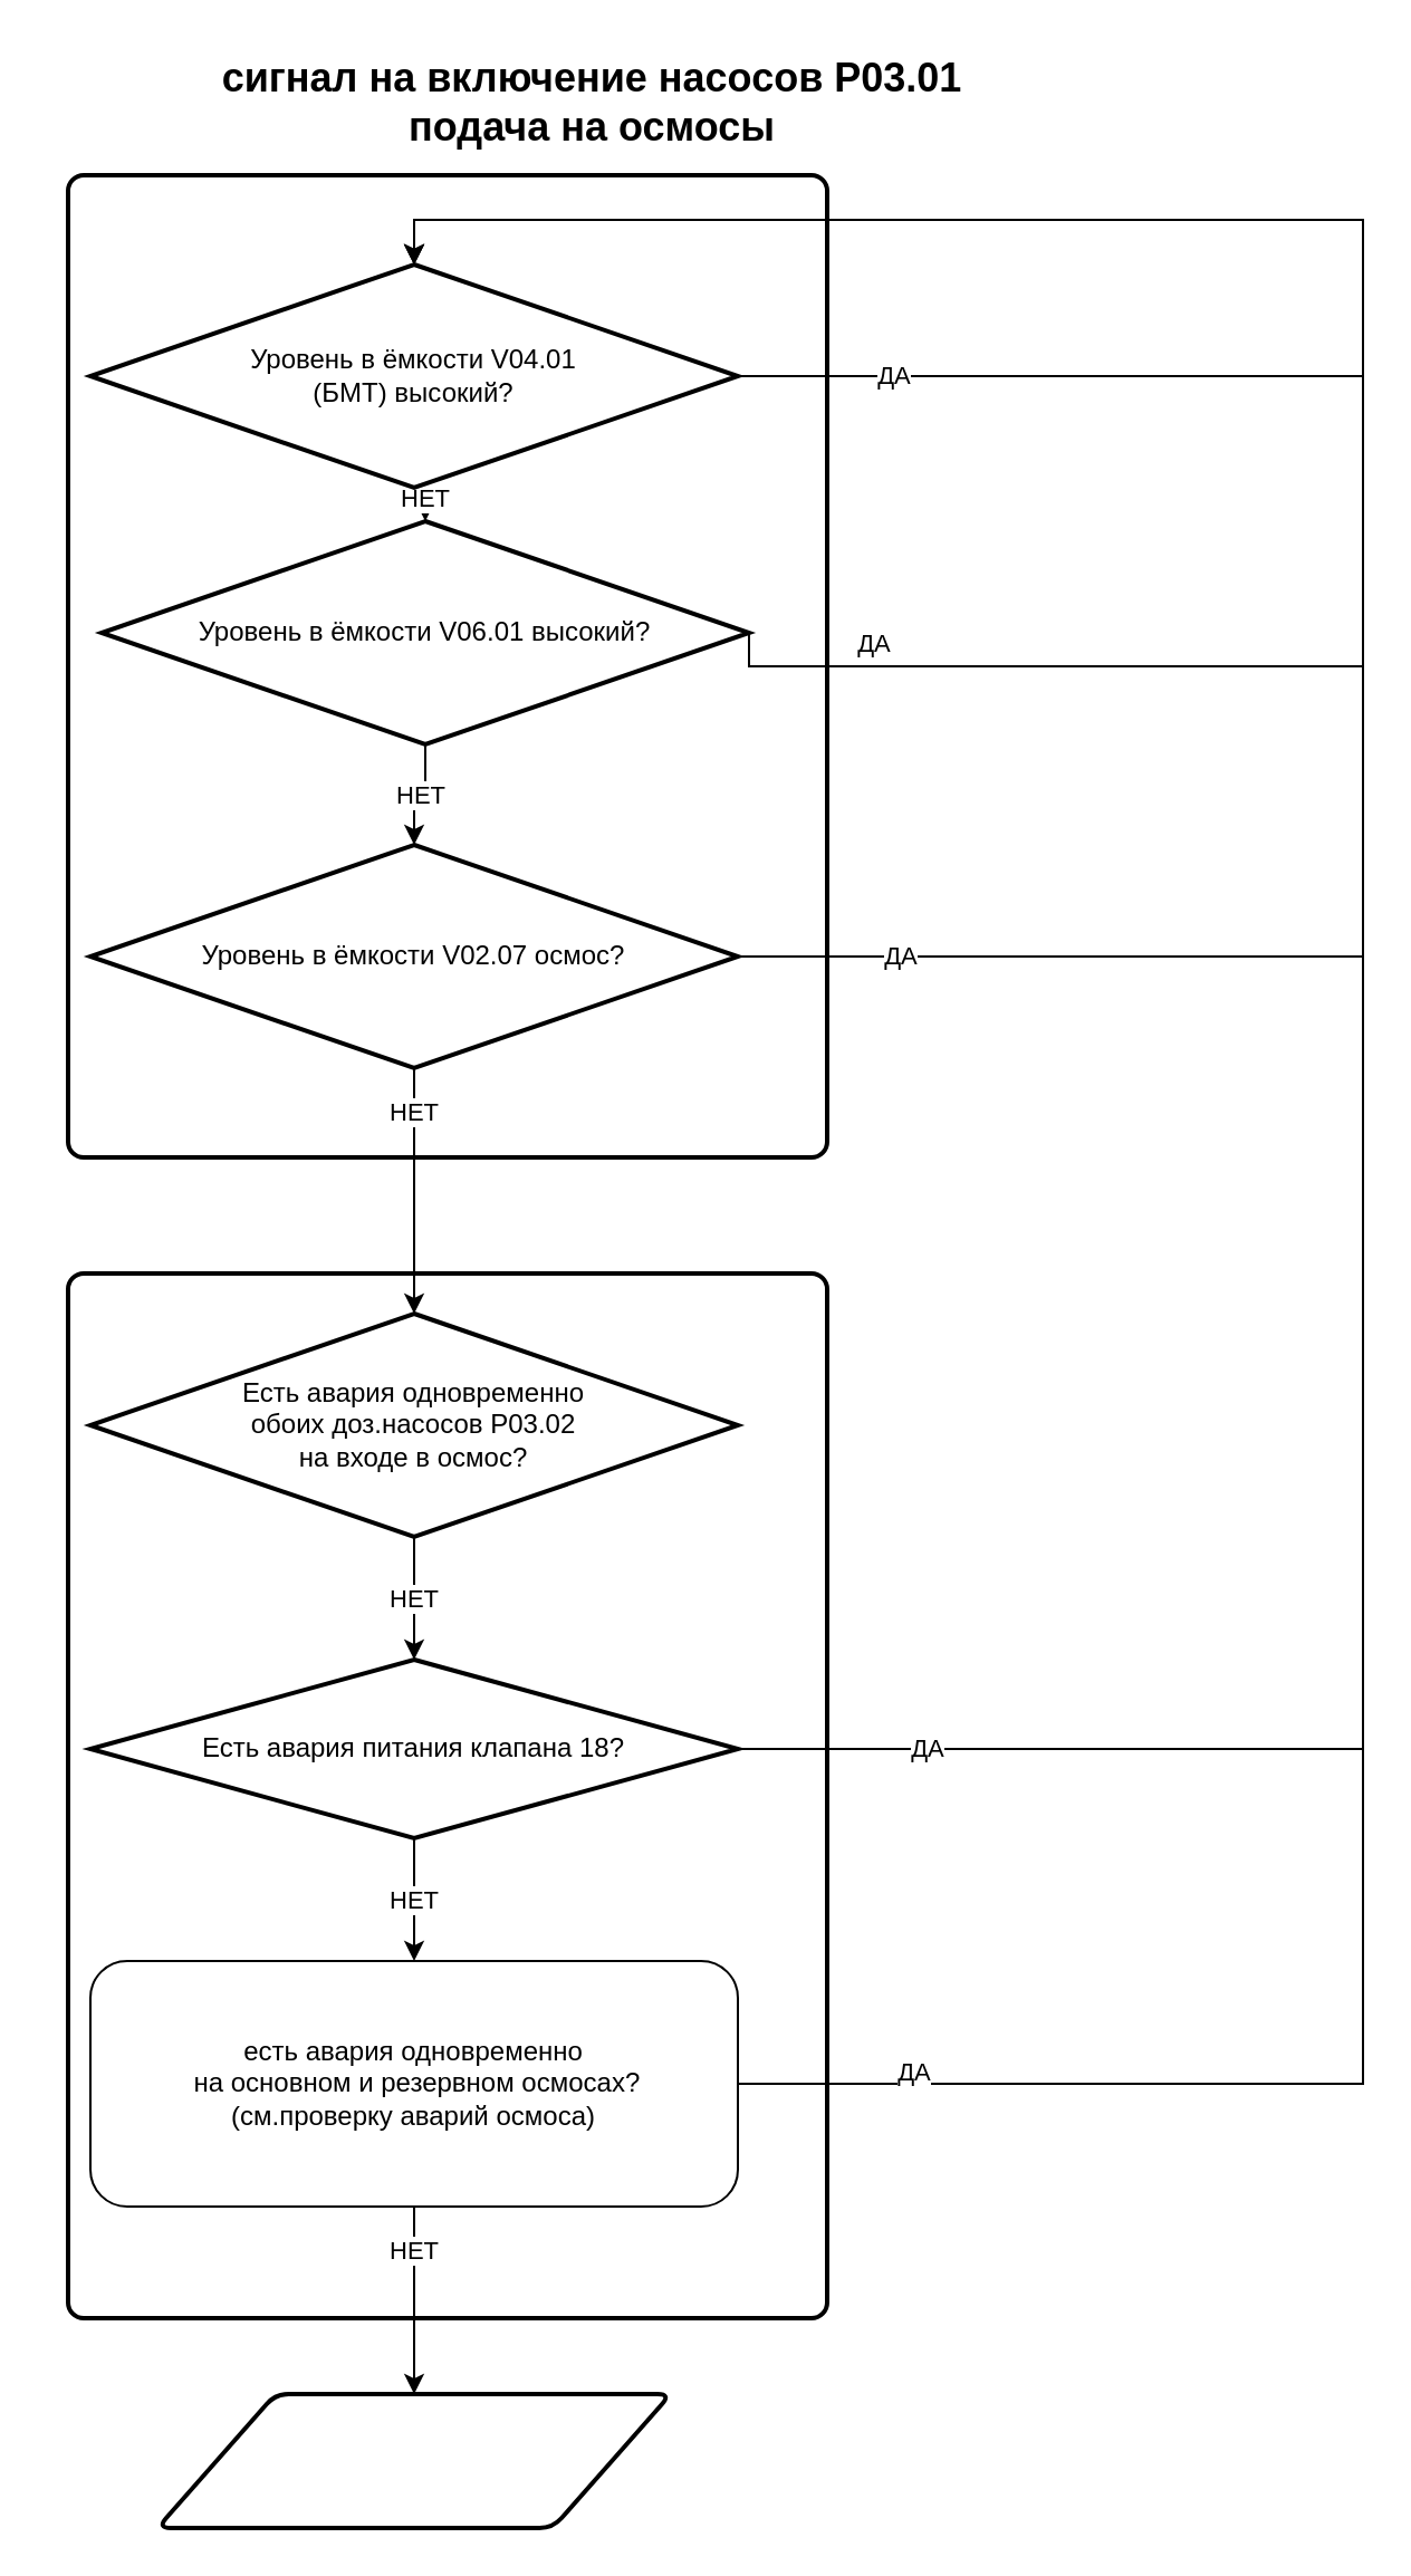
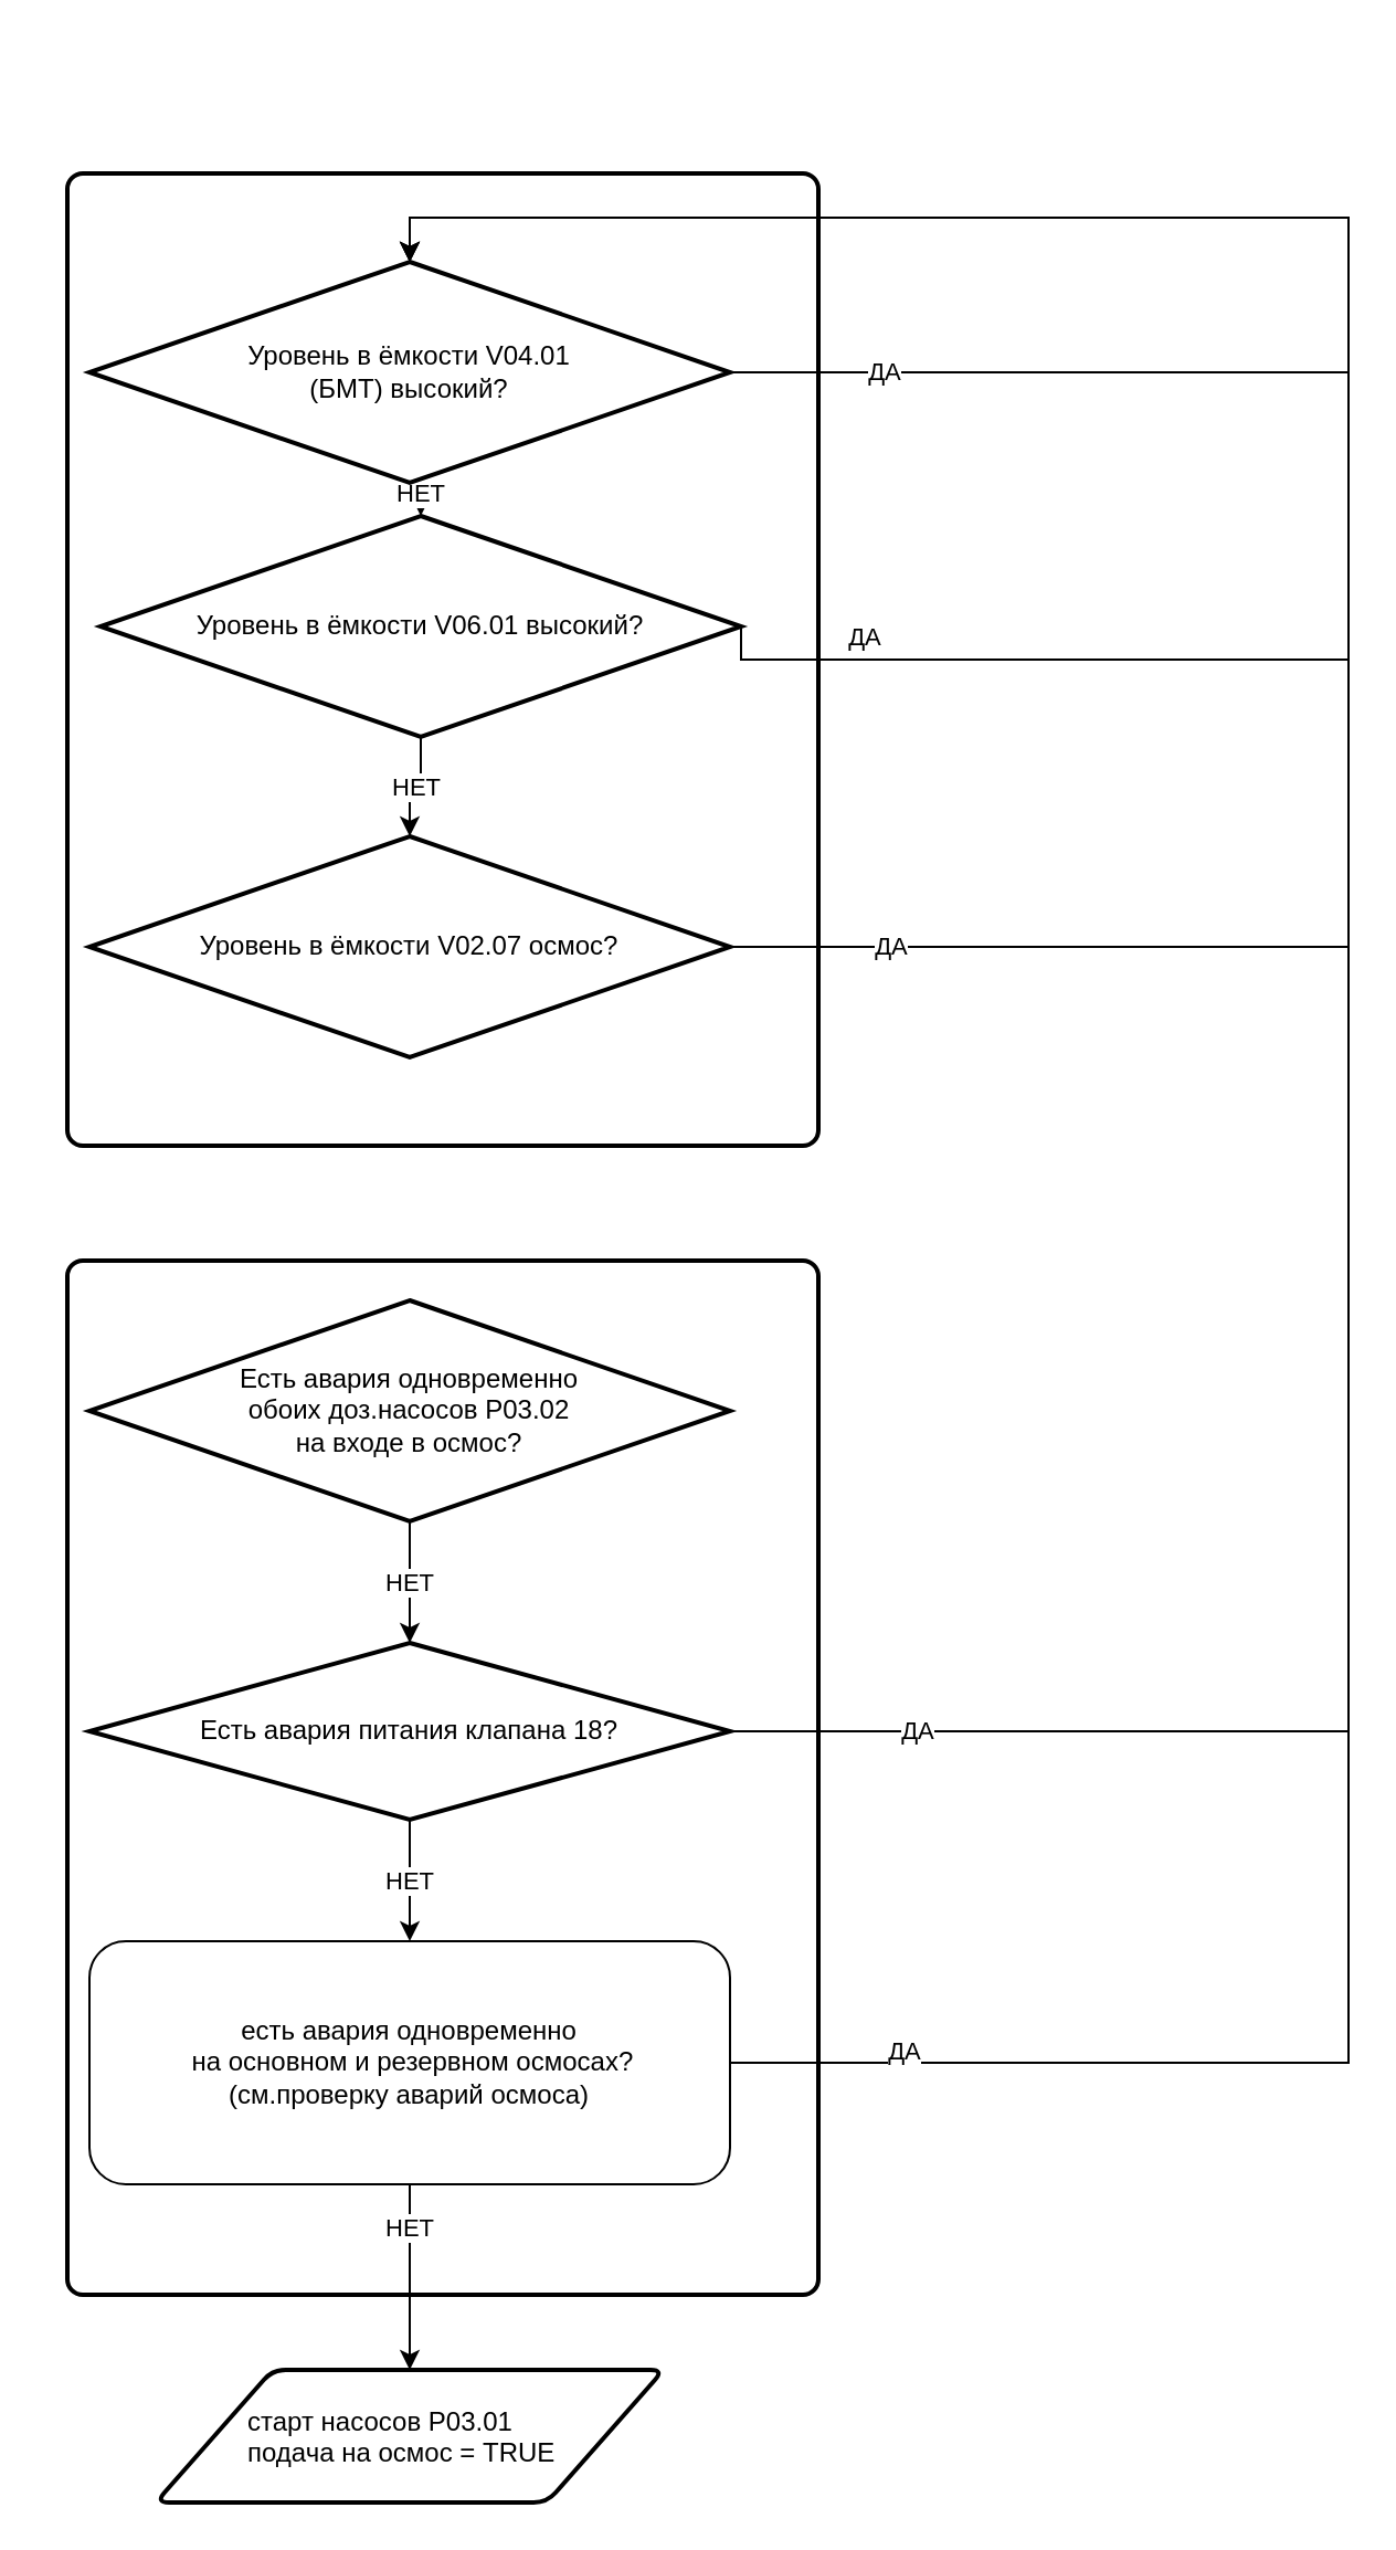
  <mxCell id="0" />
  <mxCell id="1" parent="0" />
  <mxCell id="2" value="" style="rounded=1;whiteSpace=wrap;html=1;absoluteArcSize=1;arcSize=14;strokeWidth=2;" parent="1" vertex="1"><mxGeometry x="30" y="570" width="340" height="468" as="geometry" /></mxCell>
  <mxCell id="3" value="" style="rounded=1;whiteSpace=wrap;html=1;absoluteArcSize=1;arcSize=14;strokeWidth=2;" parent="1" vertex="1"><mxGeometry x="30" y="78" width="340" height="440" as="geometry" /></mxCell>
  <mxCell id="4" value="ДА" style="edgeStyle=orthogonalEdgeStyle;rounded=0;orthogonalLoop=1;jettySize=auto;html=1;exitX=1;exitY=0.5;exitDx=0;exitDy=0;exitPerimeter=0;entryX=0.5;entryY=0;entryDx=0;entryDy=0;entryPerimeter=0;" parent="1" source="6" edge="1"><mxGeometry x="-0.88" relative="1" as="geometry"><mxPoint x="330" y="793" as="sourcePoint" /><mxPoint x="185" y="128" as="targetPoint" /><Array as="points"><mxPoint x="610" y="783" /><mxPoint x="610" y="98" /><mxPoint x="185" y="98" /></Array><mxPoint as="offset" /></mxGeometry></mxCell>
  <mxCell id="5" value="НЕТ" style="edgeStyle=orthogonalEdgeStyle;rounded=0;orthogonalLoop=1;jettySize=auto;html=1;exitX=0.5;exitY=1;exitDx=0;exitDy=0;exitPerimeter=0;entryX=0.5;entryY=0;entryDx=0;entryDy=0;" parent="1" source="6" target="9" edge="1"><mxGeometry relative="1" as="geometry" /></mxCell>
  <mxCell id="6" value="Есть авария питания клапана 18?" style="strokeWidth=2;html=1;shape=mxgraph.flowchart.decision;whiteSpace=wrap;" parent="1" vertex="1"><mxGeometry x="40" y="743" width="290" height="80" as="geometry" /></mxCell>
  <mxCell id="7" value="НЕТ" style="edgeStyle=orthogonalEdgeStyle;rounded=0;orthogonalLoop=1;jettySize=auto;html=1;exitX=0.5;exitY=1;exitDx=0;exitDy=0;entryX=0.5;entryY=0;entryDx=0;entryDy=0;" parent="1" source="9" target="13" edge="1"><mxGeometry x="-0.524" relative="1" as="geometry"><mxPoint x="185" y="1089" as="targetPoint" /><mxPoint as="offset" /></mxGeometry></mxCell>
  <mxCell id="8" value="ДА" style="edgeStyle=orthogonalEdgeStyle;rounded=0;orthogonalLoop=1;jettySize=auto;html=1;exitX=1;exitY=0.5;exitDx=0;exitDy=0;entryX=0.5;entryY=0;entryDx=0;entryDy=0;entryPerimeter=0;" parent="1" source="9" target="22" edge="1"><mxGeometry x="-0.899" y="5" relative="1" as="geometry"><mxPoint x="610" y="183" as="targetPoint" /><Array as="points"><mxPoint x="610" y="933" /><mxPoint x="610" y="98" /><mxPoint x="185" y="98" /></Array><mxPoint as="offset" /></mxGeometry></mxCell>
  <mxCell id="9" value="есть авария одновременно&lt;br&gt;&amp;nbsp;на основном и резервном осмосах?&lt;br&gt;(см.проверку аварий осмоса)" style="whiteSpace=wrap;html=1;rounded=1;" parent="1" vertex="1"><mxGeometry x="40" y="878" width="290" height="110" as="geometry" /></mxCell>
  <mxCell id="10" value="НЕТ" style="edgeStyle=orthogonalEdgeStyle;rounded=0;orthogonalLoop=1;jettySize=auto;html=1;exitX=0.5;exitY=1;exitDx=0;exitDy=0;exitPerimeter=0;entryX=0.5;entryY=0;entryDx=0;entryDy=0;entryPerimeter=0;" parent="1" source="11" target="6" edge="1"><mxGeometry relative="1" as="geometry" /></mxCell>
  <mxCell id="11" value="Есть авария одновременно&lt;br&gt;обоих доз.насосов Р03.02&lt;br&gt;на входе в осмос?" style="strokeWidth=2;html=1;shape=mxgraph.flowchart.decision;whiteSpace=wrap;" parent="1" vertex="1"><mxGeometry x="40" y="588" width="290" height="100" as="geometry" /></mxCell>
  <mxCell id="12" value="" style="group" parent="1" vertex="1" connectable="0"><mxGeometry x="70" y="1072" width="230" height="60" as="geometry" /></mxCell>
  <mxCell id="13" value="" style="verticalLabelPosition=bottom;verticalAlign=top;html=1;strokeWidth=2;shape=parallelogram;perimeter=parallelogramPerimeter;whiteSpace=wrap;rounded=1;arcSize=12;size=0.23;" parent="12" vertex="1"><mxGeometry width="230" height="60" as="geometry" /></mxCell>
- <mxCell id="15" value="НЕТ" style="edgeStyle=orthogonalEdgeStyle;rounded=0;orthogonalLoop=1;jettySize=auto;html=1;exitX=0.5;exitY=1;exitDx=0;exitDy=0;exitPerimeter=0;entryX=0.5;entryY=0;entryDx=0;entryDy=0;entryPerimeter=0;" parent="1" source="17" target="11" edge="1"><mxGeometry x="-0.636" relative="1" as="geometry"><mxPoint as="offset" /></mxGeometry></mxCell>
+ <mxCell id="14" value="старт насосов Р03.01&lt;br&gt;подача на осмос = TRUE" style="text;html=1;" parent="12" vertex="1"><mxGeometry x="40" y="10" width="150" height="40" as="geometry" /></mxCell>
  <mxCell id="16" value="ДА" style="edgeStyle=orthogonalEdgeStyle;rounded=0;orthogonalLoop=1;jettySize=auto;html=1;exitX=1;exitY=0.5;exitDx=0;exitDy=0;exitPerimeter=0;entryX=0.5;entryY=0;entryDx=0;entryDy=0;entryPerimeter=0;" parent="1" source="17" target="22" edge="1"><mxGeometry x="-0.861" relative="1" as="geometry"><mxPoint x="610" y="133" as="targetPoint" /><Array as="points"><mxPoint x="610" y="428" /><mxPoint x="610" y="98" /><mxPoint x="185" y="98" /></Array><mxPoint as="offset" /></mxGeometry></mxCell>
  <mxCell id="17" value="Уровень в ёмкости V02.07 осмос?" style="strokeWidth=2;html=1;shape=mxgraph.flowchart.decision;whiteSpace=wrap;" parent="1" vertex="1"><mxGeometry x="40" y="378" width="290" height="100" as="geometry" /></mxCell>
  <mxCell id="18" value="ДА" style="edgeStyle=orthogonalEdgeStyle;rounded=0;orthogonalLoop=1;jettySize=auto;html=1;exitX=1;exitY=0.5;exitDx=0;exitDy=0;exitPerimeter=0;entryX=0.5;entryY=0;entryDx=0;entryDy=0;entryPerimeter=0;" parent="1" source="20" target="22" edge="1"><mxGeometry x="-0.849" y="10" relative="1" as="geometry"><Array as="points"><mxPoint x="610" y="298" /><mxPoint x="610" y="98" /><mxPoint x="185" y="98" /></Array><mxPoint as="offset" /></mxGeometry></mxCell>
  <mxCell id="19" value="НЕТ" style="edgeStyle=orthogonalEdgeStyle;rounded=0;orthogonalLoop=1;jettySize=auto;html=1;exitX=0.5;exitY=1;exitDx=0;exitDy=0;exitPerimeter=0;entryX=0.5;entryY=0;entryDx=0;entryDy=0;entryPerimeter=0;" parent="1" source="20" target="17" edge="1"><mxGeometry relative="1" as="geometry" /></mxCell>
  <mxCell id="20" value="Уровень в ёмкости V06.01 высокий?" style="strokeWidth=2;html=1;shape=mxgraph.flowchart.decision;whiteSpace=wrap;" parent="1" vertex="1"><mxGeometry x="45" y="233" width="290" height="100" as="geometry" /></mxCell>
  <mxCell id="21" value="НЕТ" style="edgeStyle=orthogonalEdgeStyle;rounded=0;orthogonalLoop=1;jettySize=auto;html=1;exitX=0.5;exitY=1;exitDx=0;exitDy=0;exitPerimeter=0;entryX=0.5;entryY=0;entryDx=0;entryDy=0;entryPerimeter=0;" parent="1" source="22" target="20" edge="1"><mxGeometry relative="1" as="geometry" /></mxCell>
  <mxCell id="22" value="Уровень в ёмкости V04.01&lt;br&gt;(БМТ) высокий?" style="strokeWidth=2;html=1;shape=mxgraph.flowchart.decision;whiteSpace=wrap;" parent="1" vertex="1"><mxGeometry x="40" y="118" width="290" height="100" as="geometry" /></mxCell>
  <mxCell id="23" value="ДА" style="edgeStyle=orthogonalEdgeStyle;rounded=0;orthogonalLoop=1;jettySize=auto;html=1;exitX=1;exitY=0.5;exitDx=0;exitDy=0;exitPerimeter=0;entryX=0.5;entryY=0;entryDx=0;entryDy=0;entryPerimeter=0;" parent="1" source="22" target="22" edge="1"><mxGeometry x="-0.824" relative="1" as="geometry"><Array as="points"><mxPoint x="610" y="168" /><mxPoint x="610" y="98" /><mxPoint x="185" y="98" /></Array><mxPoint as="offset" /></mxGeometry></mxCell>
- <mxCell id="24" value="&lt;font style=&quot;font-size: 18px&quot;&gt;&lt;b&gt;сигнал на включение&amp;nbsp;насосов Р03.01&lt;br&gt;подача на осмосы&lt;/b&gt;&lt;/font&gt;" style="text;html=1;strokeColor=none;fillColor=none;align=center;verticalAlign=middle;whiteSpace=wrap;rounded=0;" parent="1" vertex="1"><mxGeometry x="20" y="20" width="490" height="52" as="geometry" /></mxCell>
